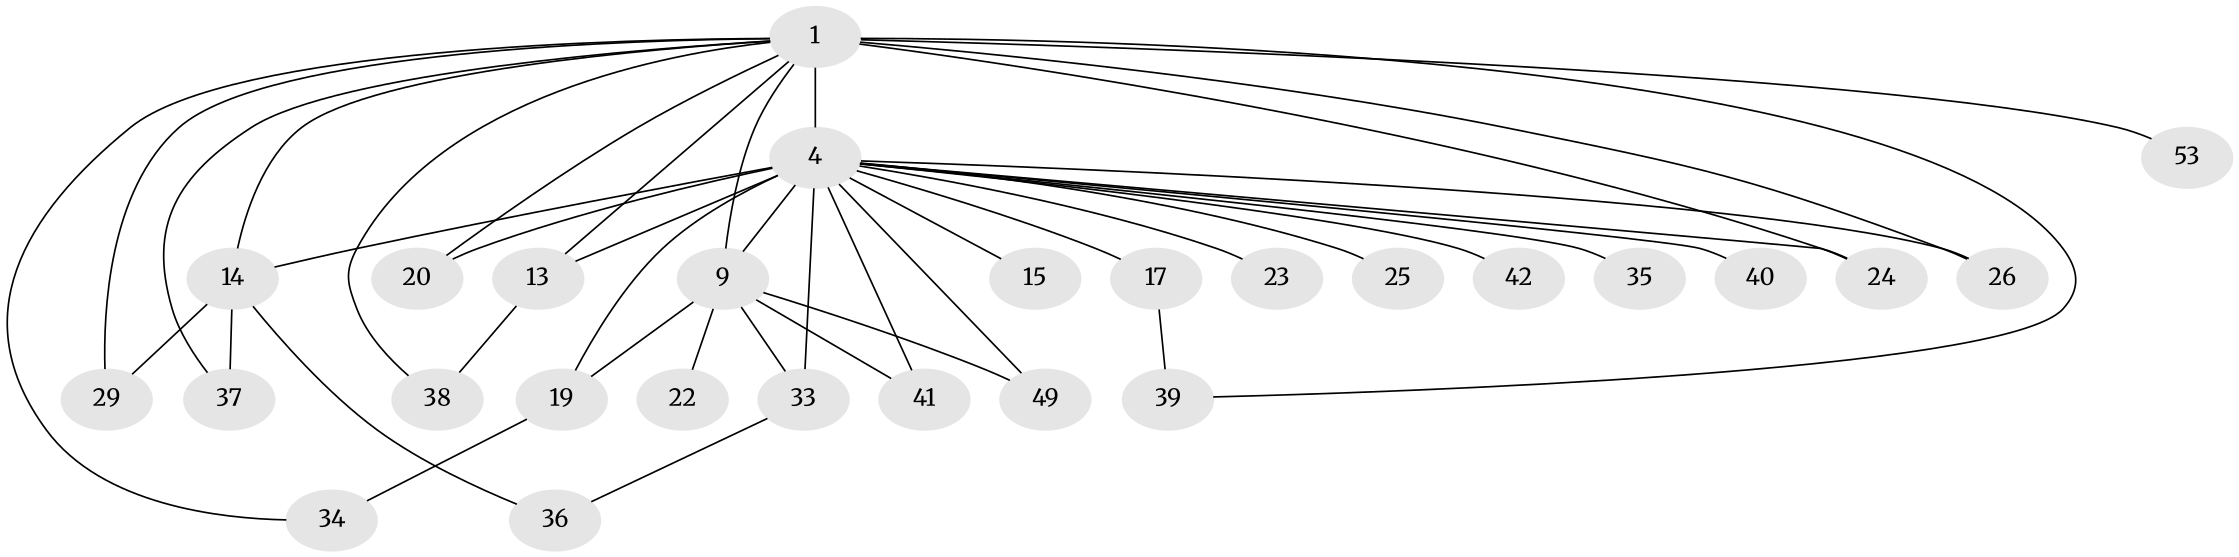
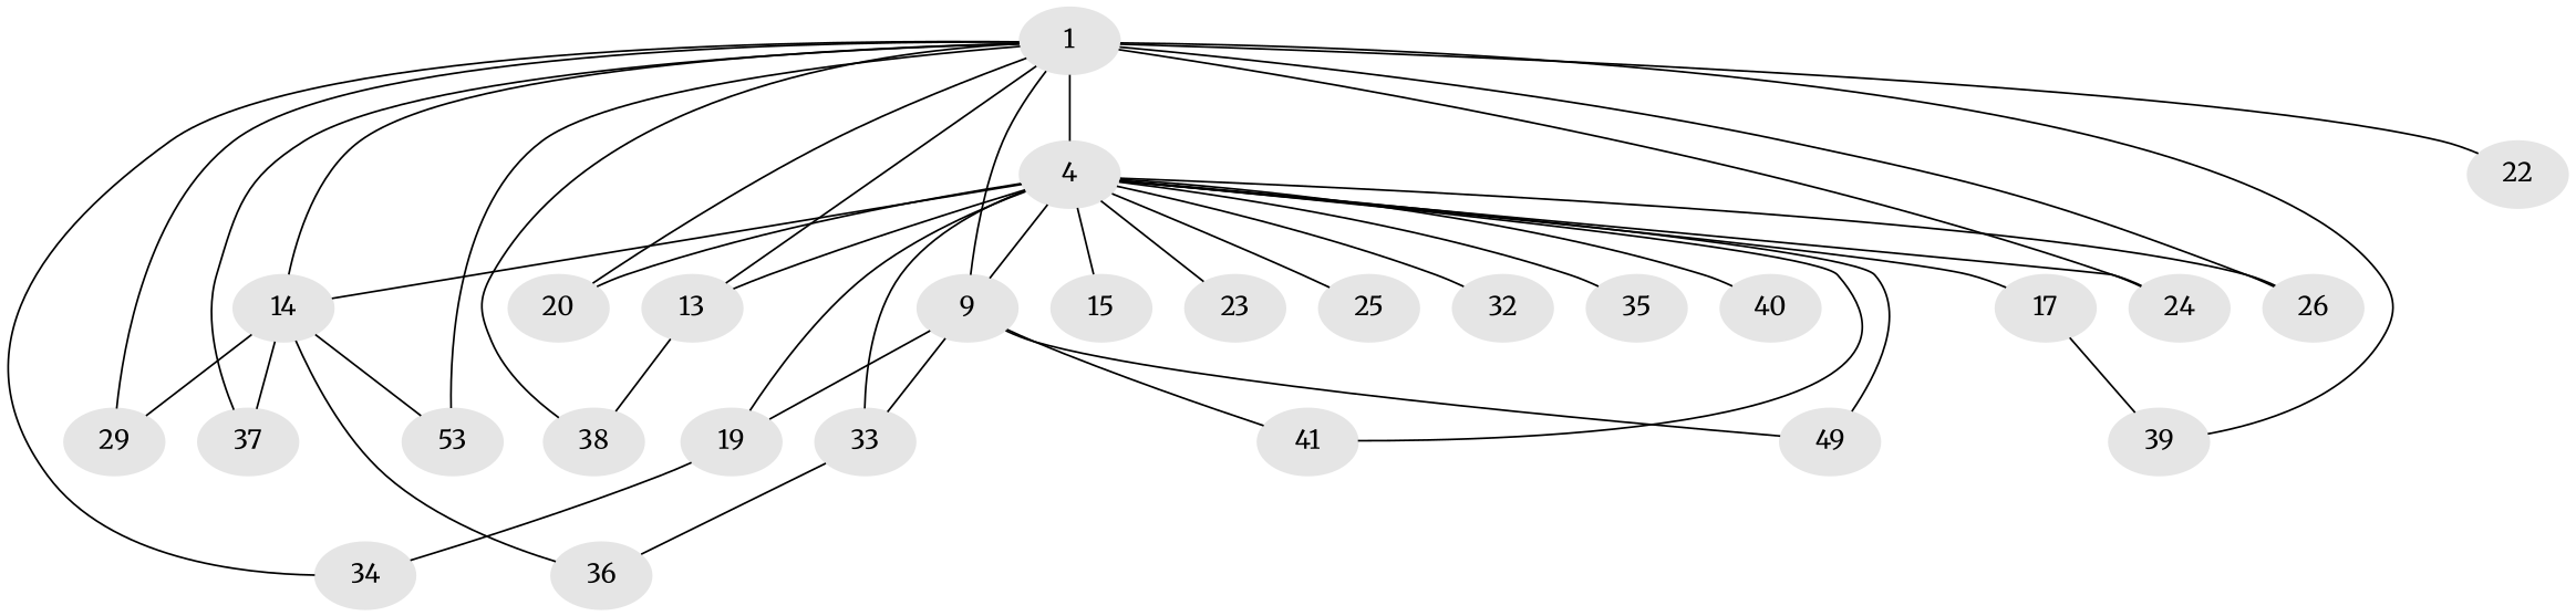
  graph {
    fontname=Merriweather
    node [color=gray90 fontname=Merriweather style=filled]
    edge [fontname=Merriweather]
    1 [super="+2"]
    n2 [label=4 super="+7+10+11+4+48+6+31+30+18"]
    9 [super="+28"]
    13
    14
    20
    22
    24
    26
    29
    34
    37
    38
    39
    53
    15
    17
    19
    23
    25
-   32 [label=42]
+   32
    33 [super="+45"]
    35
    40
    41
    49
    36
    1 -- n2 [weight=26]
    1 -- 9 [weight=5]
    1 -- 13
    1 -- 14
    1 -- 20
-   9 -- 22 [weight=2]
+   1 -- 22 [weight=2]
    1 -- 24
    1 -- 26
    1 -- 29
    1 -- 34
    1 -- 37
    1 -- 38
    1 -- 39
    1 -- 53
    n2 -- 9 [weight=7]
    n2 -- 13 [weight=2]
    n2 -- 14
    n2 -- 20
    n2 -- 24
    n2 -- 26
    n2 -- 15 [weight=2]
    n2 -- 17 [weight=2]
    n2 -- 19
    n2 -- 23 [weight=2]
    n2 -- 25 [weight=2]
    n2 -- 32
    n2 -- 33 [weight=3]
    n2 -- 35 [weight=2]
    n2 -- 40 [weight=2]
    n2 -- 41
    n2 -- 49
    9 -- 19
    9 -- 33
    9 -- 41
    9 -- 49
    13 -- 38
    14 -- 29
    14 -- 37
+   14 -- 53
    14 -- 36
    17 -- 39
    19 -- 34
    33 -- 36
  }
